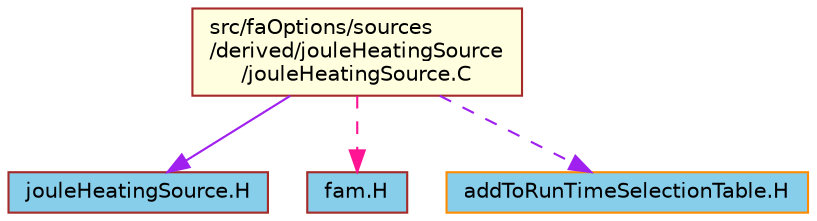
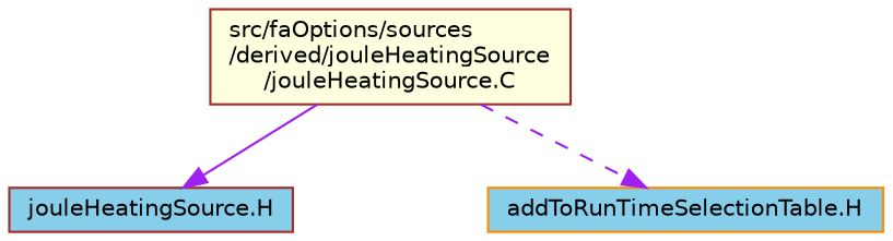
  digraph {
    node [color=brown fillcolor=skyblue fontname=Helvetica fontsize=10 shape=box style=filled]
    edge [color=purple fontname=Helvetica fontsize=10 labelfontname=Helvetica labelfontsize=10 style=dashed]
    n1 [fillcolor=lightyellow fontcolor=black height=0.2 label="src/faOptions/sources\l/derived/jouleHeatingSource\l/jouleHeatingSource.C" width=0.4]
    n2 [height=0.2 label="jouleHeatingSource.H" width=0.4]
-   n3 [height=0.2 label="fam.H" width=0.4]
    n4 [color=darkorange height=0.2 label="addToRunTimeSelectionTable.H" width=0.4]
    n1 -> n2 [style=solid]
-   n1 -> n3 [color=deeppink]
    n1 -> n4
  }
